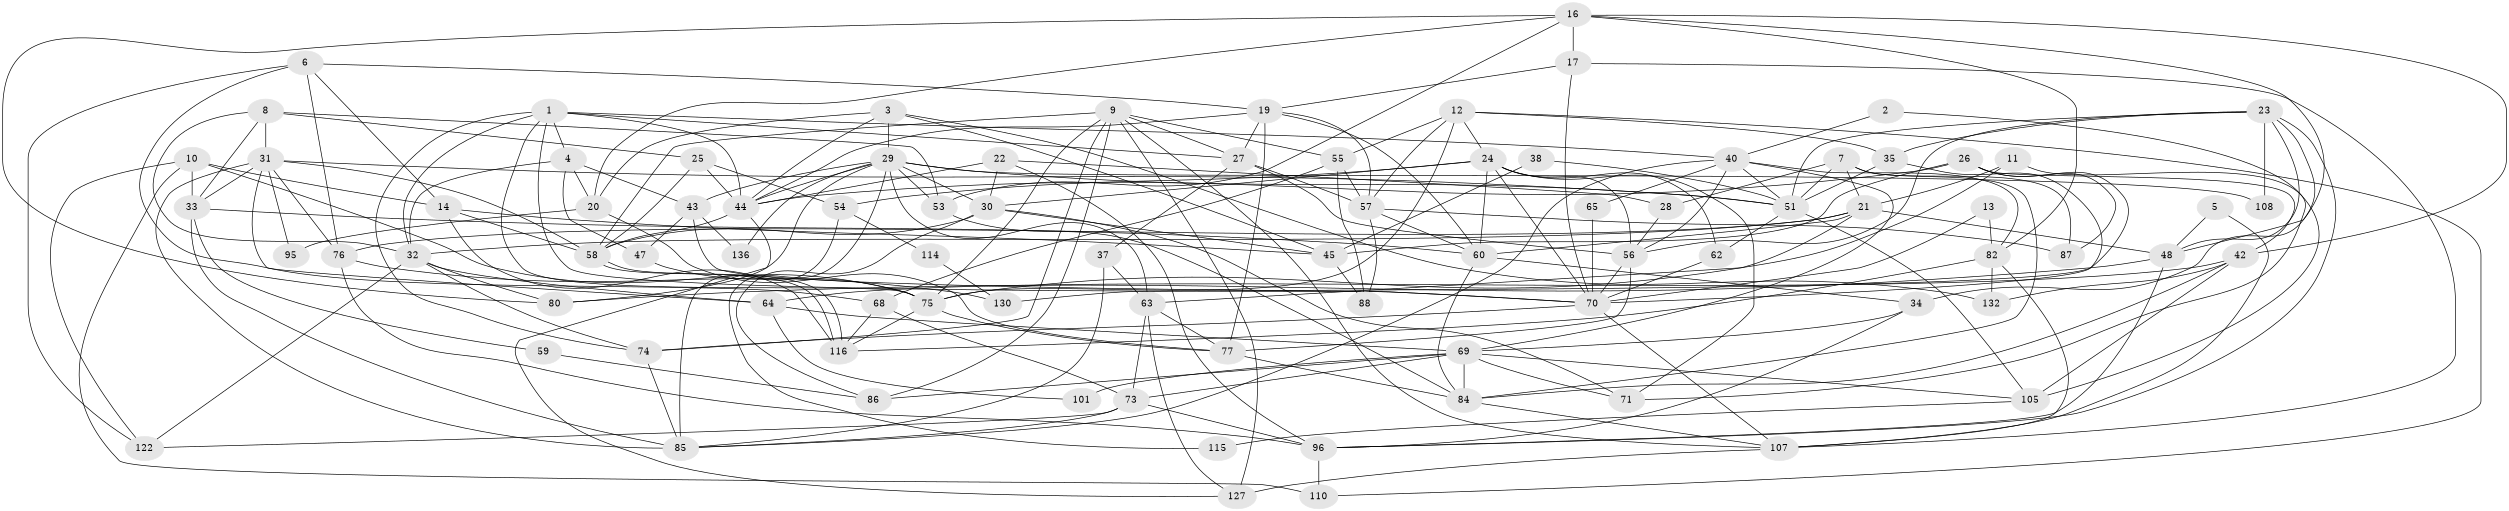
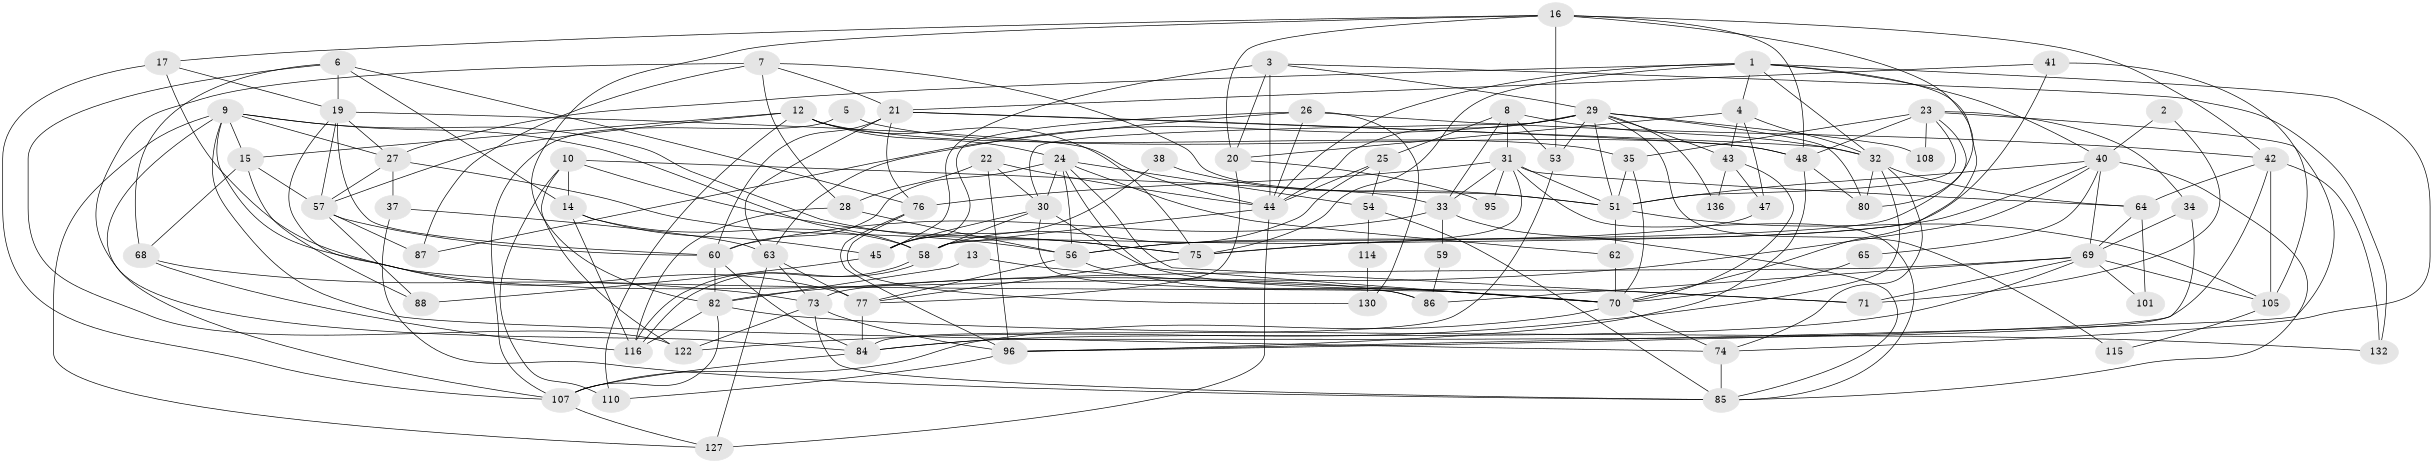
  graph {
    node [color=gray90 style=filled]
    1 [super="+36"]
    4 [super="+81"]
    27 [super="+98"]
    32 [super="+124"]
    40 [super="+46"]
    44 [super="+103"]
    70 [super="+126"]
    74 [super="+89"]
    75 [super="+125"]
    20
    43 [super="+111"]
    47
    57 [super="+117"]
    56 [super="+120"]
    37 [super="+55"]
    122
    80 [super="+92"]
    64 [super="+133"]
    51 [super="+79"]
    82 [super="+93"]
    85 [super="+104"]
    69 [super="+109"]
    65
    58 [super="+83"]
    127
    107 [super="+128"]
    116
    77 [super="+91"]
    2
    71
    3 [super="+67"]
    29 [super="+137"]
    45 [super="+112"]
    132
    95
    53 [super="+78"]
    63 [super="+94"]
    30 [super="+123"]
    108
    115
    136
    88
    48 [super="+131"]
    96 [super="+113"]
    5
    6 [super="+39"]
    14 [super="+134"]
    19 [super="+135"]
    68
    76
    60 [super="+72"]
    73 [super="+121"]
    130
    7 [super="+90"]
    21 [super="+118"]
    28
    84 [super="+129"]
    87
    105 [super="+119"]
    62
    8 [super="+18"]
    25 [super="+50"]
    31 [super="+106"]
    33 [super="+49"]
    54
    59
    9 [super="+61"]
-   15 [super="+97" label=55]
+   15 [super="+97"]
    86
    10 [super="+66"]
    110
-   11
+   11 [label=41]
    12
    24 [super="+99"]
    35 [super="+41"]
    13
    16
    17
    42 [super="+52"]
    22
    23 [super="+102"]
    34
    114
    26 [super="+100"]
    101
    38
    1 -- 4
    1 -- 27
    1 -- 32
    1 -- 40
    1 -- 44
    1 -- 70
    1 -- 74
    1 -- 75
    4 -- 32
    4 -- 20
    4 -- 43
    4 -- 47
    27 -- 57
    27 -- 56
    27 -- 37
    32 -- 74
    32 -- 122
    32 -- 80
    32 -- 64
    40 -- 56
    40 -- 51
    40 -- 82
    40 -- 85
    40 -- 69
    40 -- 65
    44 -- 58
    44 -- 127
    70 -- 74
    70 -- 107
    74 -- 85
-   75 -- 116
+   28 -- 116
    75 -- 77
    20 -- 77
    20 -- 95
    43 -- 70
    43 -- 47
    43 -- 136
    47 -- 75
    57 -- 88
    57 -- 60
    57 -- 87
    56 -- 70
    56 -- 77
    37 -- 85
    37 -- 63
    64 -- 69
    64 -- 101
    51 -- 105
    51 -- 62
    82 -- 107
    82 -- 116
    82 -- 132
    69 -- 71
    69 -- 73
    69 -- 84
    69 -- 105
    69 -- 86
    69 -- 101
    65 -- 70
    58 -- 116
    58 -- 116
    107 -- 127
    77 -- 84
    2 -- 40
    2 -- 71
    3 -- 44
    3 -- 20
    3 -- 29
    3 -- 45
    3 -- 132
    29 -- 44
    29 -- 43
    29 -- 80
    29 -- 51
    29 -- 53
    29 -- 63
    29 -- 30
    29 -- 108
    29 -- 115
    29 -- 136
    45 -- 88
    53 -- 84
    63 -- 127
    63 -- 77
    63 -- 73
    30 -- 58
    30 -- 71
    30 -- 45
    30 -- 86
    48 -- 80
    48 -- 96
    96 -- 110
    5 -- 107
    5 -- 48
    6 -- 122
    6 -- 14
    6 -- 19
    6 -- 68
    6 -- 76
    14 -- 58
    14 -- 116
    14 -- 45
    19 -- 27
    19 -- 44
    19 -- 57
    19 -- 77
    19 -- 60
    68 -- 116
    68 -- 73
    76 -- 96
    76 -- 130
-   60 -- 34
+   60 -- 82
    60 -- 84
    73 -- 122
    73 -- 85
    73 -- 96
    7 -- 51
    7 -- 21
    7 -- 28
    7 -- 84
    7 -- 87
    21 -- 32
    21 -- 63
    21 -- 48
    21 -- 76
    21 -- 60
    28 -- 56
    84 -- 107
    105 -- 115
    62 -- 70
    8 -- 32
    8 -- 53
    8 -- 25
    8 -- 31
    8 -- 33
    25 -- 44
    25 -- 58
    25 -- 54
    31 -- 64
    31 -- 51
    31 -- 85
    31 -- 58
    31 -- 95
    31 -- 76
    31 -- 33
    33 -- 85
    33 -- 60
    33 -- 59
    54 -- 85
    54 -- 114
    59 -- 86
    9 -- 27
    9 -- 74
    9 -- 75
    9 -- 58
    9 -- 127
    9 -- 107
    9 -- 15
    9 -- 86
    15 -- 57
    15 -- 88
    15 -- 68
    10 -- 75
    10 -- 122
    10 -- 14
    10 -- 33
    10 -- 110
    11 -- 75
    11 -- 21
    11 -- 105
    12 -- 75
    12 -- 57
    12 -- 15
    12 -- 110
    12 -- 24
    12 -- 35
    24 -- 70
    24 -- 56
    24 -- 71
    24 -- 30
    24 -- 60
    24 -- 62
    24 -- 54
    35 -- 70
    35 -- 51
    13 -- 70
    13 -- 82
    16 -- 20
    16 -- 80
    16 -- 82
    16 -- 53
    16 -- 48
    16 -- 17
    16 -- 42
    17 -- 70
    17 -- 107
    17 -- 19
    42 -- 64
    42 -- 132
    42 -- 84
    42 -- 105
    22 -- 44
    22 -- 30
    22 -- 96
    22 -- 28
    23 -- 56
    23 -- 51
    23 -- 108
    23 -- 48
    23 -- 96
    23 -- 35
    23 -- 34
    34 -- 69
    34 -- 96
    114 -- 130
    26 -- 44
    26 -- 45
    26 -- 130
    26 -- 87
    26 -- 42
    38 -- 51
    38 -- 45
  }
